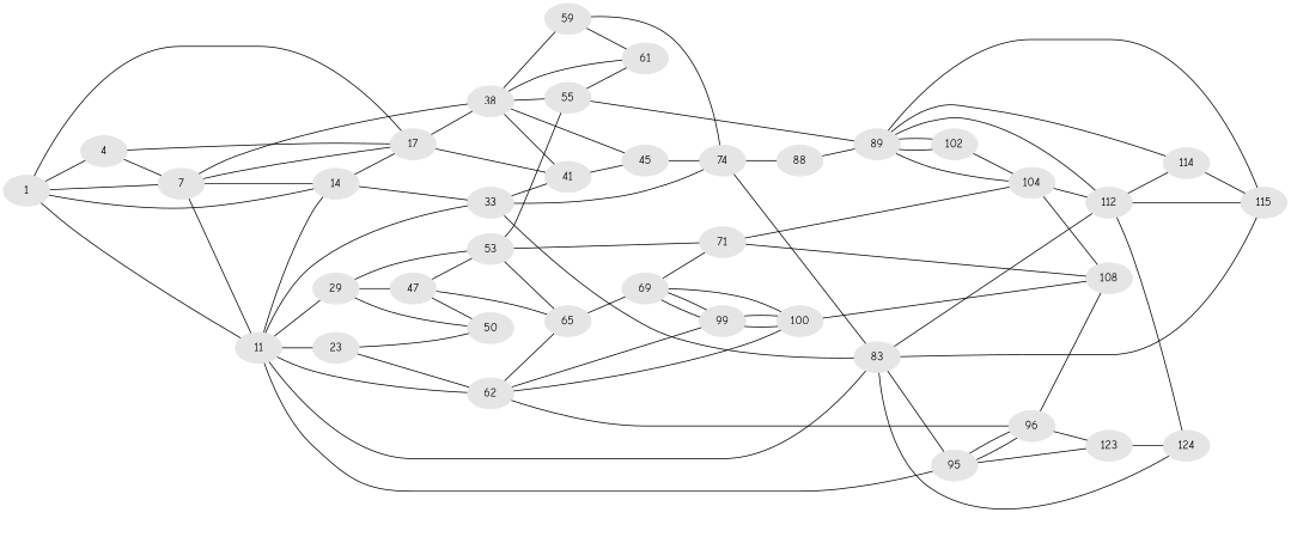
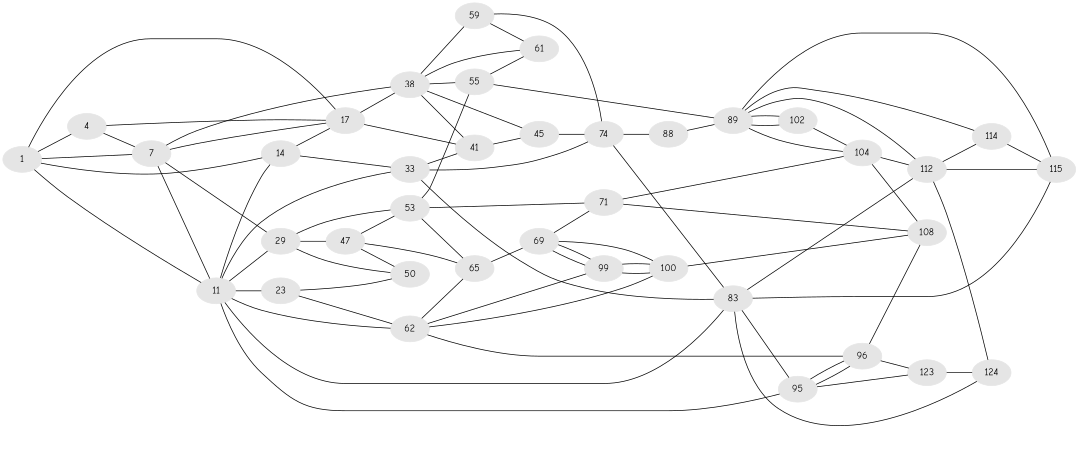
  graph {
    fontname="Comic Neue"
    rankdir=LR
    node [color=gray90 fontname="Comic Neue" style=filled]
    edge [fontname="Comic Neue"]
    1 [super="+6+2"]
    4 [super="+5+20"]
    7 [super="+8"]
    11 [super="+12+18"]
    14 [super="+17"]
    n6 [label=17 super="+21+16"]
    29 [super="+46+30"]
    38 [super="+39+51"]
    23 [super="+24"]
    33 [super="+43"]
    62 [super="+97+63"]
    83 [super="+84+101"]
    95
    41 [super="+42"]
    50
    47 [super="+48+52"]
    53 [super="+54+57"]
    45
    55 [super="+56+85"]
    59 [super="+73+60"]
    61
    74 [super="+79+75"]
    65 [super="+68+66"]
    96 [super="+118"]
    99
    100 [super="+107"]
    112 [super="+113+120"]
    115 [super="+119+116"]
    124 [super="+127"]
    123 [super="+126"]
    71 [super="+80"]
    88 [super="+94"]
    89 [super="+90"]
    69 [super="+70"]
    104 [super="+105+111"]
    108 [super="+110"]
    102 [super="+106"]
    114
    1 -- 4
    1 -- 7
    1 -- 11
    1 -- 14
    1 -- n6
    4 -- 7 [weight=2]
    4 -- n6
    7 -- 11
    7 -- n6
-   7 -- 14 [weight=2]
+   7 -- 29 [weight=2]
    7 -- 38
    11 -- 14
    11 -- 29
    11 -- 23 [weight=3]
    11 -- 33
    11 -- 62
    11 -- 83
    11 -- 95
    14 -- n6
    14 -- 33
    n6 -- 38
    n6 -- 41
    29 -- 50
    29 -- 47 [weight=2]
    29 -- 53
    38 -- 41
    38 -- 45
    38 -- 55
    38 -- 59 [weight=2]
    38 -- 61
    23 -- 62
    23 -- 50
    33 -- 83
    33 -- 41
    33 -- 74
    62 -- 65 [weight=2]
    62 -- 96
    62 -- 99
    62 -- 100
    83 -- 95
    83 -- 112
    83 -- 115 [weight=2]
    83 -- 124
    95 -- 96
    95 -- 96
    95 -- 123
    41 -- 45
    47 -- 50
    47 -- 53
    47 -- 65
    53 -- 55 [weight=2]
    53 -- 65
    53 -- 71 [weight=2]
    45 -- 74
    55 -- 61
    55 -- 89
    59 -- 61
    59 -- 74
    74 -- 83
    74 -- 88 [weight=3]
    65 -- 69
    96 -- 123
    96 -- 108
    99 -- 100
    99 -- 100
    100 -- 108
    112 -- 115 [weight=2]
    112 -- 124
    112 -- 114
    123 -- 124 [weight=2]
    71 -- 104
    71 -- 108
    88 -- 89
    89 -- 112
    89 -- 115
    89 -- 104
    89 -- 102 [weight=2]
    89 -- 102
    89 -- 114
    69 -- 99
    69 -- 99
    69 -- 100
    69 -- 71
    104 -- 112
    104 -- 108
    102 -- 104
    114 -- 115
  }
